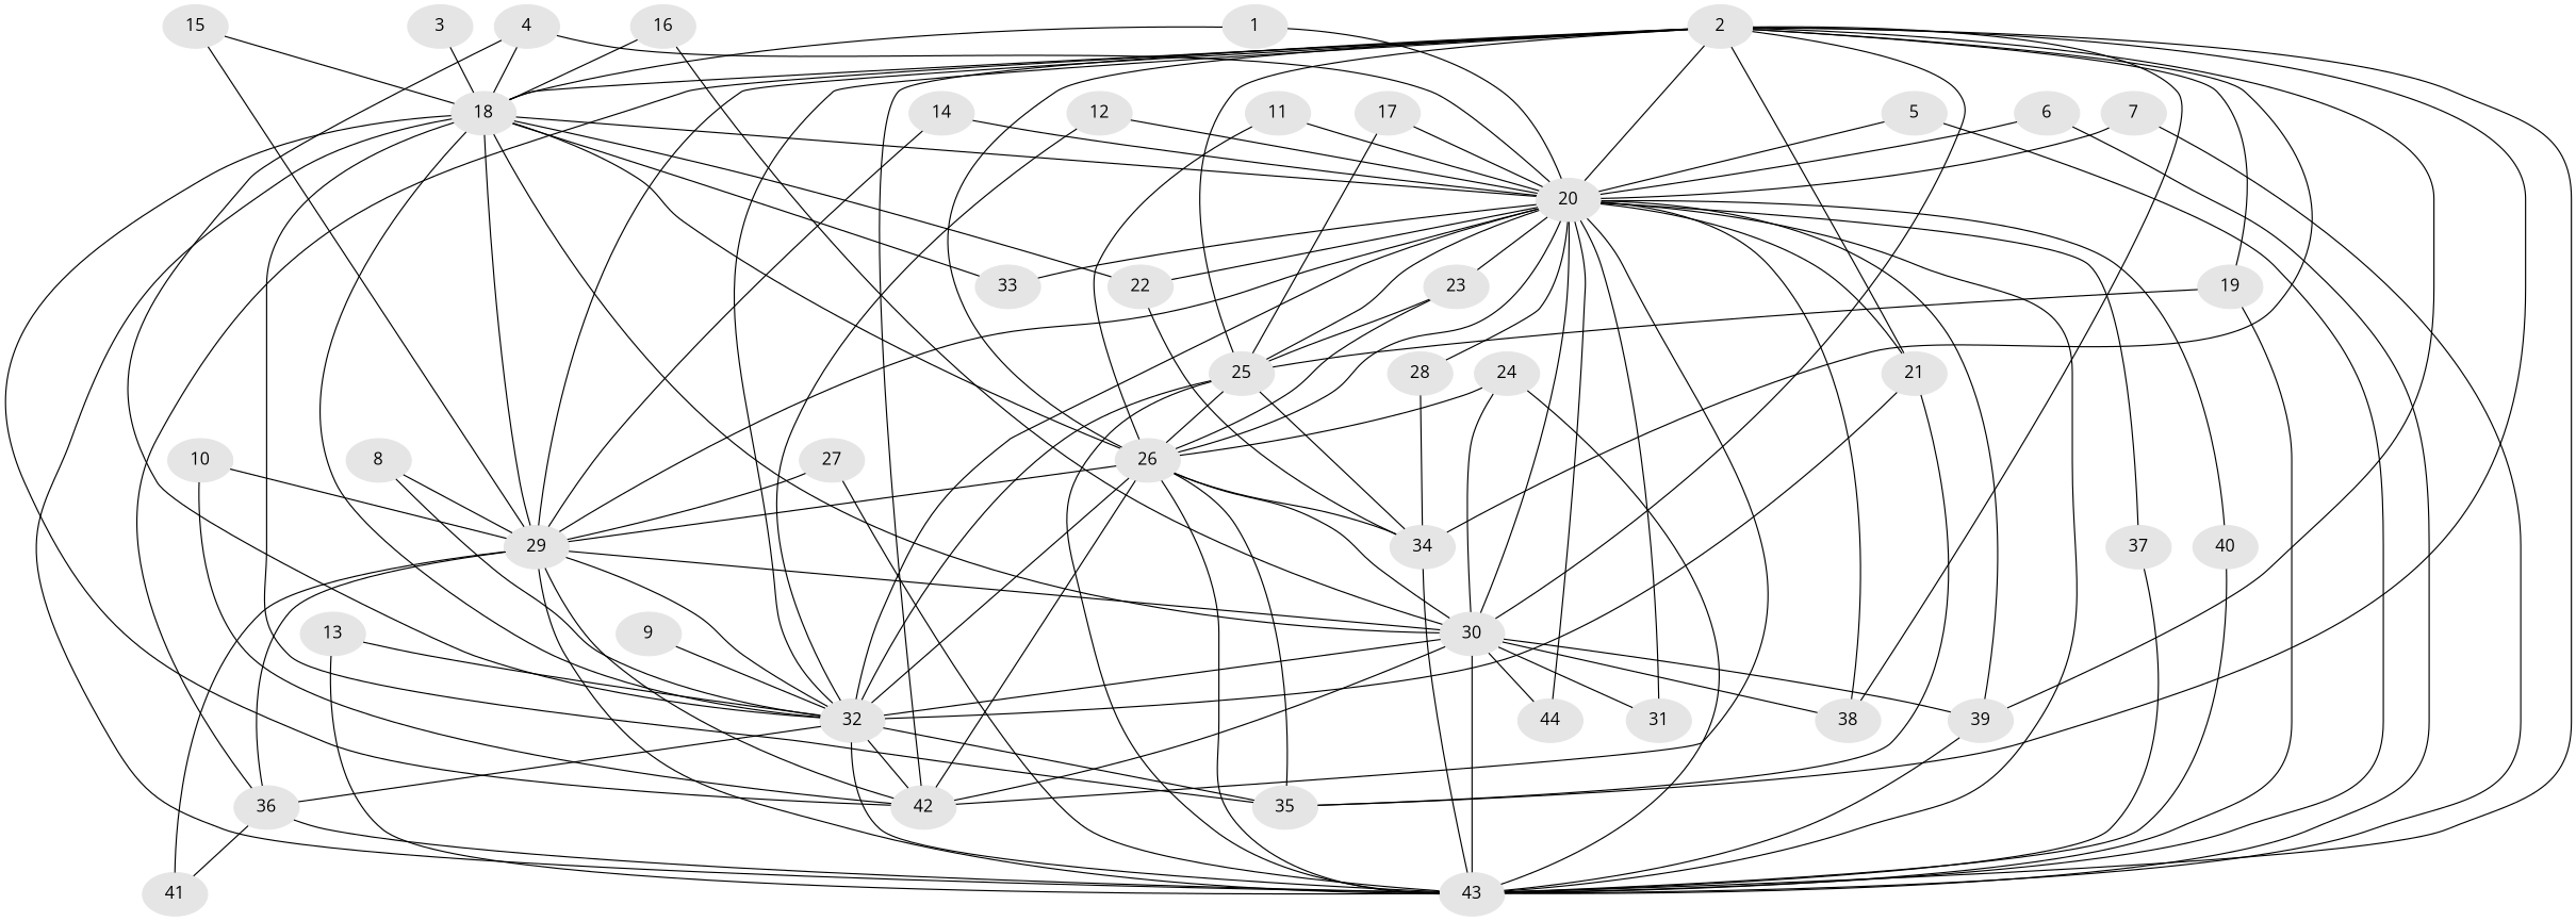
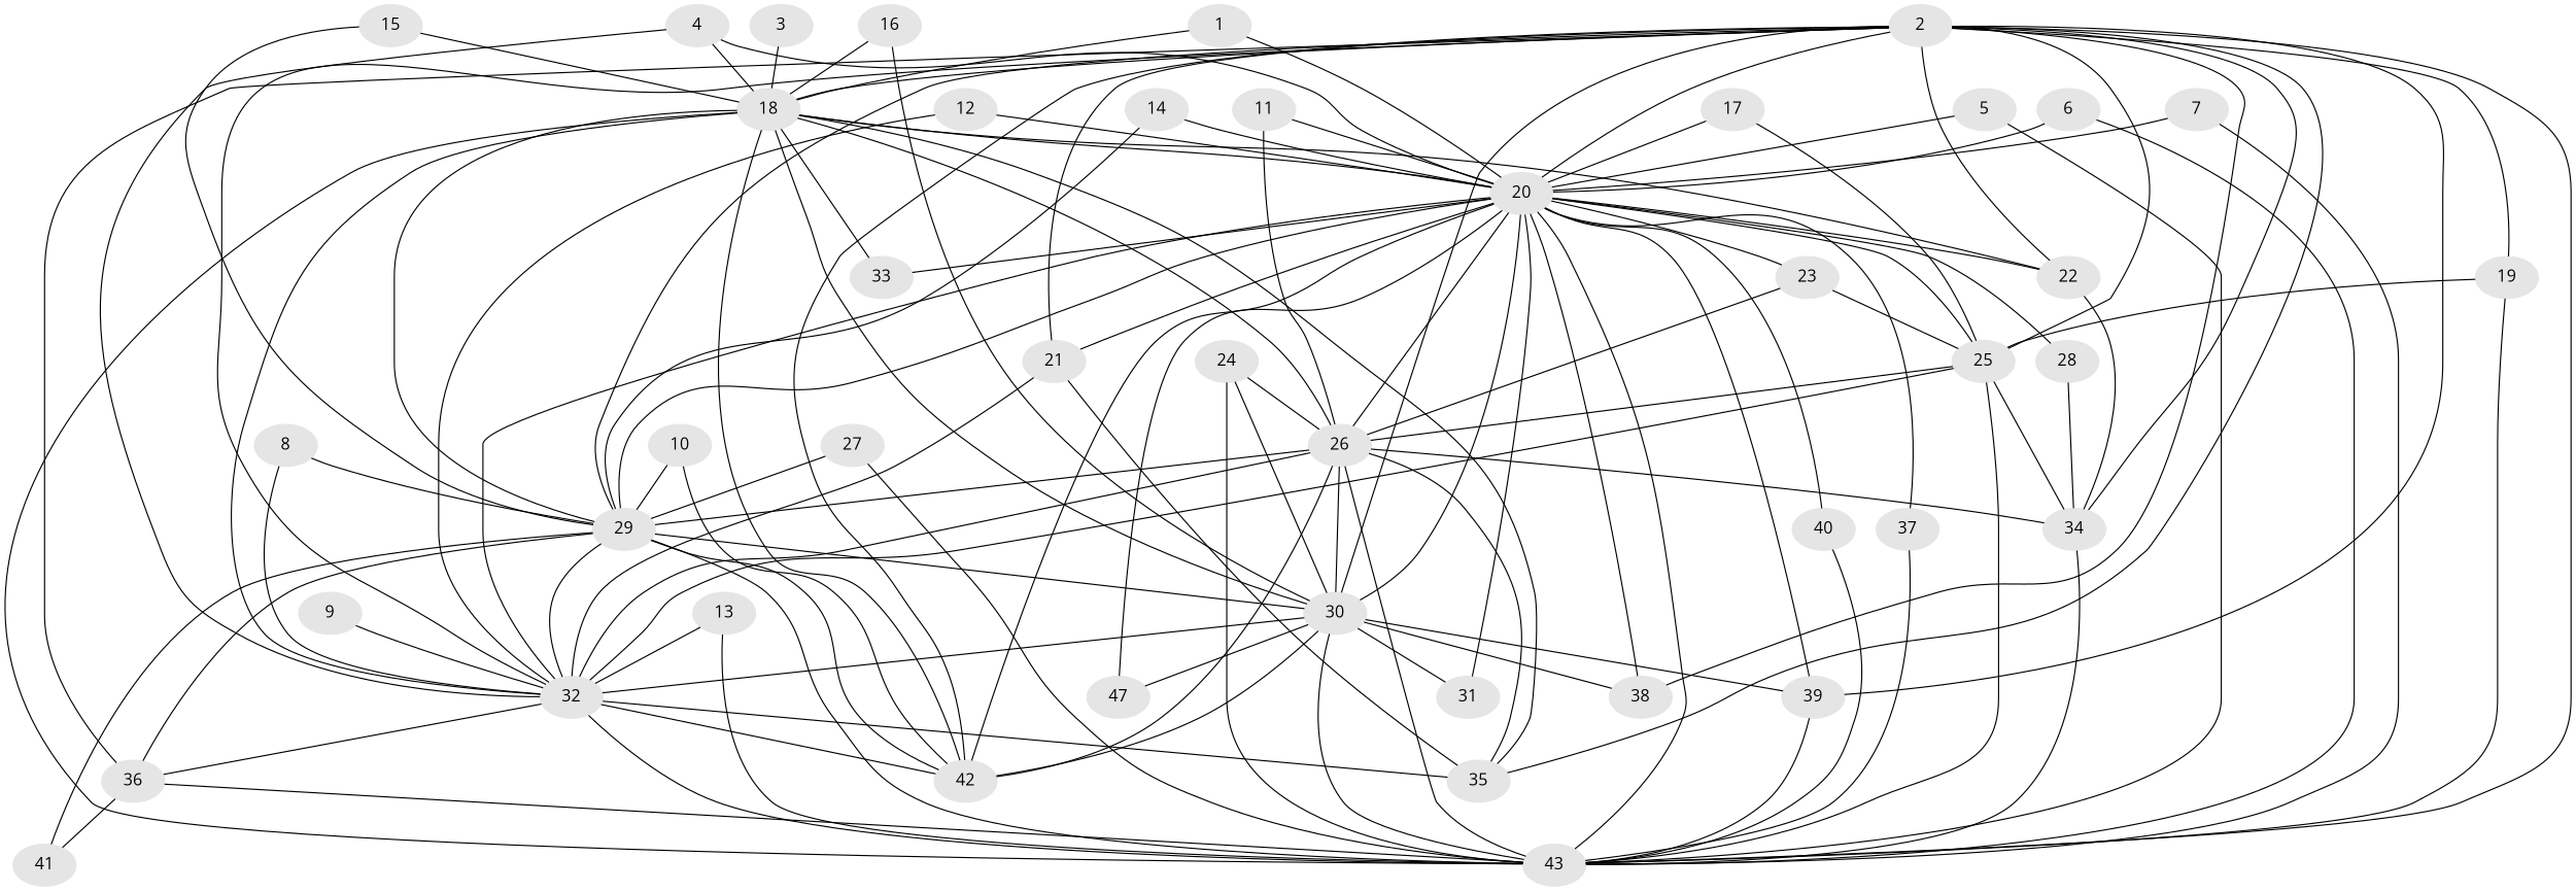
  graph {
    fontname="Open Sans"
    node [color=gray90 fontname="Open Sans" style=filled]
    edge [fontname="Open Sans" weight=1.0]
    1
    18
    20
    26
    29
    30
    32
    35
    42
    43
    22
    33
    21
    25
    38
    39
    23
    28
    31
    37
    40
-   44
+   44 [label=47]
    2
    19
    34
    36
    41
    3
    4
    5
    6
    7
    8
    9
    10
    11
    12
    13
    14
    15
    16
    17
    24
    27
    1 -- 18
    1 -- 20
    18 -- 20 [weight=2.0]
    18 -- 26
    18 -- 29 [weight=2.0]
    18 -- 30 [weight=2.0]
    18 -- 32
    18 -- 35
    18 -- 42
    18 -- 43 [weight=2.0]
    18 -- 22
    18 -- 33
    20 -- 26
    20 -- 29
    20 -- 30
    20 -- 32 [weight=3.0]
    20 -- 42 [weight=2.0]
    20 -- 43 [weight=3.0]
    20 -- 22
    20 -- 33 [weight=2.0]
    20 -- 21
    20 -- 25
    20 -- 38
    20 -- 39 [weight=2.0]
    20 -- 23
    20 -- 28
    20 -- 31
    20 -- 37
    20 -- 40
    20 -- 44
    26 -- 29 [weight=2.0]
    26 -- 30
    26 -- 32 [weight=2.0]
    26 -- 35
    26 -- 42
    26 -- 43 [weight=2.0]
    26 -- 34
    29 -- 30 [weight=2.0]
    29 -- 32
    29 -- 42 [weight=2.0]
    29 -- 43 [weight=2.0]
    29 -- 36
    29 -- 41
    30 -- 32
    30 -- 42
    30 -- 43 [weight=3.0]
    30 -- 38
    30 -- 39
    30 -- 31
    30 -- 44
    32 -- 35 [weight=2.0]
    32 -- 42
    32 -- 43 [weight=3.0]
    32 -- 36
    22 -- 34
    21 -- 32
    21 -- 35
    25 -- 26
    25 -- 32
    25 -- 43 [weight=2.0]
    25 -- 34
    39 -- 43
    23 -- 26
    23 -- 25
    28 -- 34
    37 -- 43
    40 -- 43
    2 -- 18 [weight=2.0]
    2 -- 20
-   2 -- 26 [weight=2.0]
+   2 -- 22 [weight=2.0]
    2 -- 29
    2 -- 30
    2 -- 32
    2 -- 35
    2 -- 42 [weight=2.0]
    2 -- 43 [weight=3.0]
    2 -- 21
    2 -- 25
    2 -- 38
    2 -- 39 [weight=2.0]
    2 -- 19
    2 -- 34
    2 -- 36
    19 -- 43
    19 -- 25
    34 -- 43
    36 -- 43
    36 -- 41
    3 -- 18
    4 -- 18
    4 -- 20
    4 -- 32
    5 -- 20
    5 -- 43
    6 -- 20
    6 -- 43
    7 -- 20
    7 -- 43
    8 -- 29
    8 -- 32
    9 -- 32
    10 -- 29
    10 -- 42
    11 -- 20
    11 -- 26
    12 -- 20
    12 -- 32
    13 -- 32
    13 -- 43
    14 -- 20
    14 -- 29
    15 -- 18
    15 -- 29
    16 -- 18
    16 -- 30
    17 -- 20
    17 -- 25
    24 -- 26
    24 -- 30
    24 -- 43
    27 -- 29
    27 -- 43
  }
